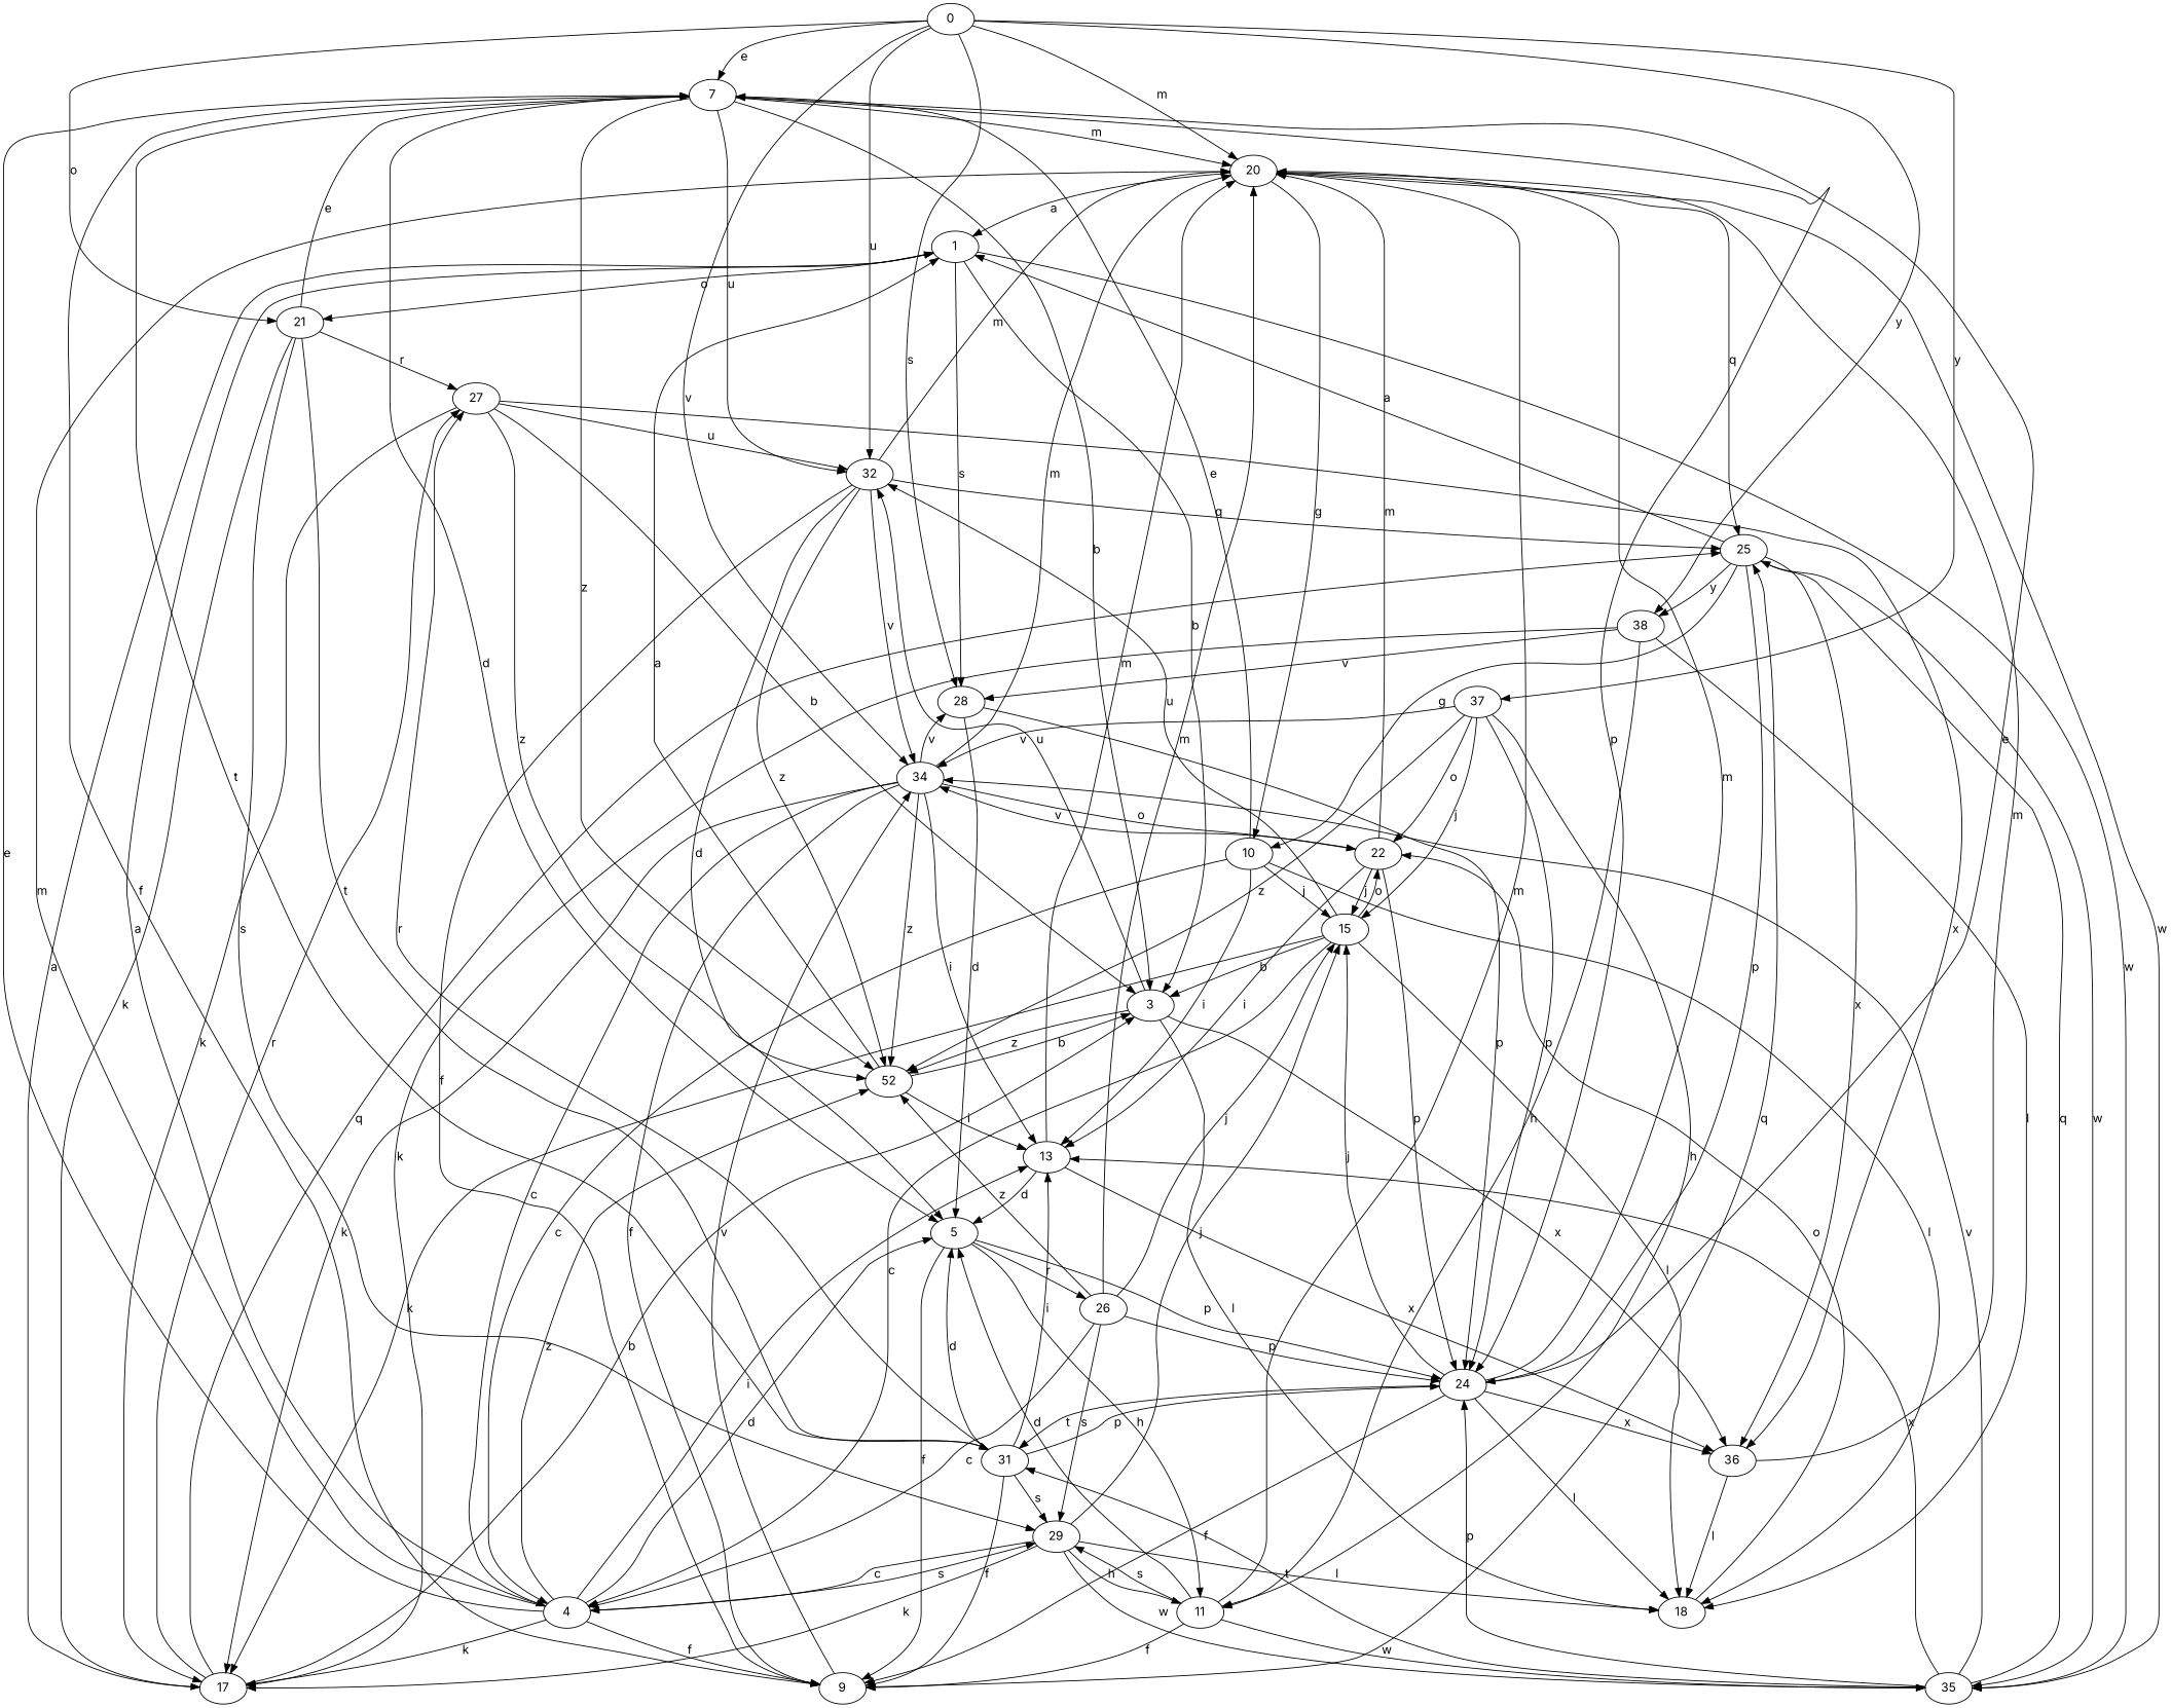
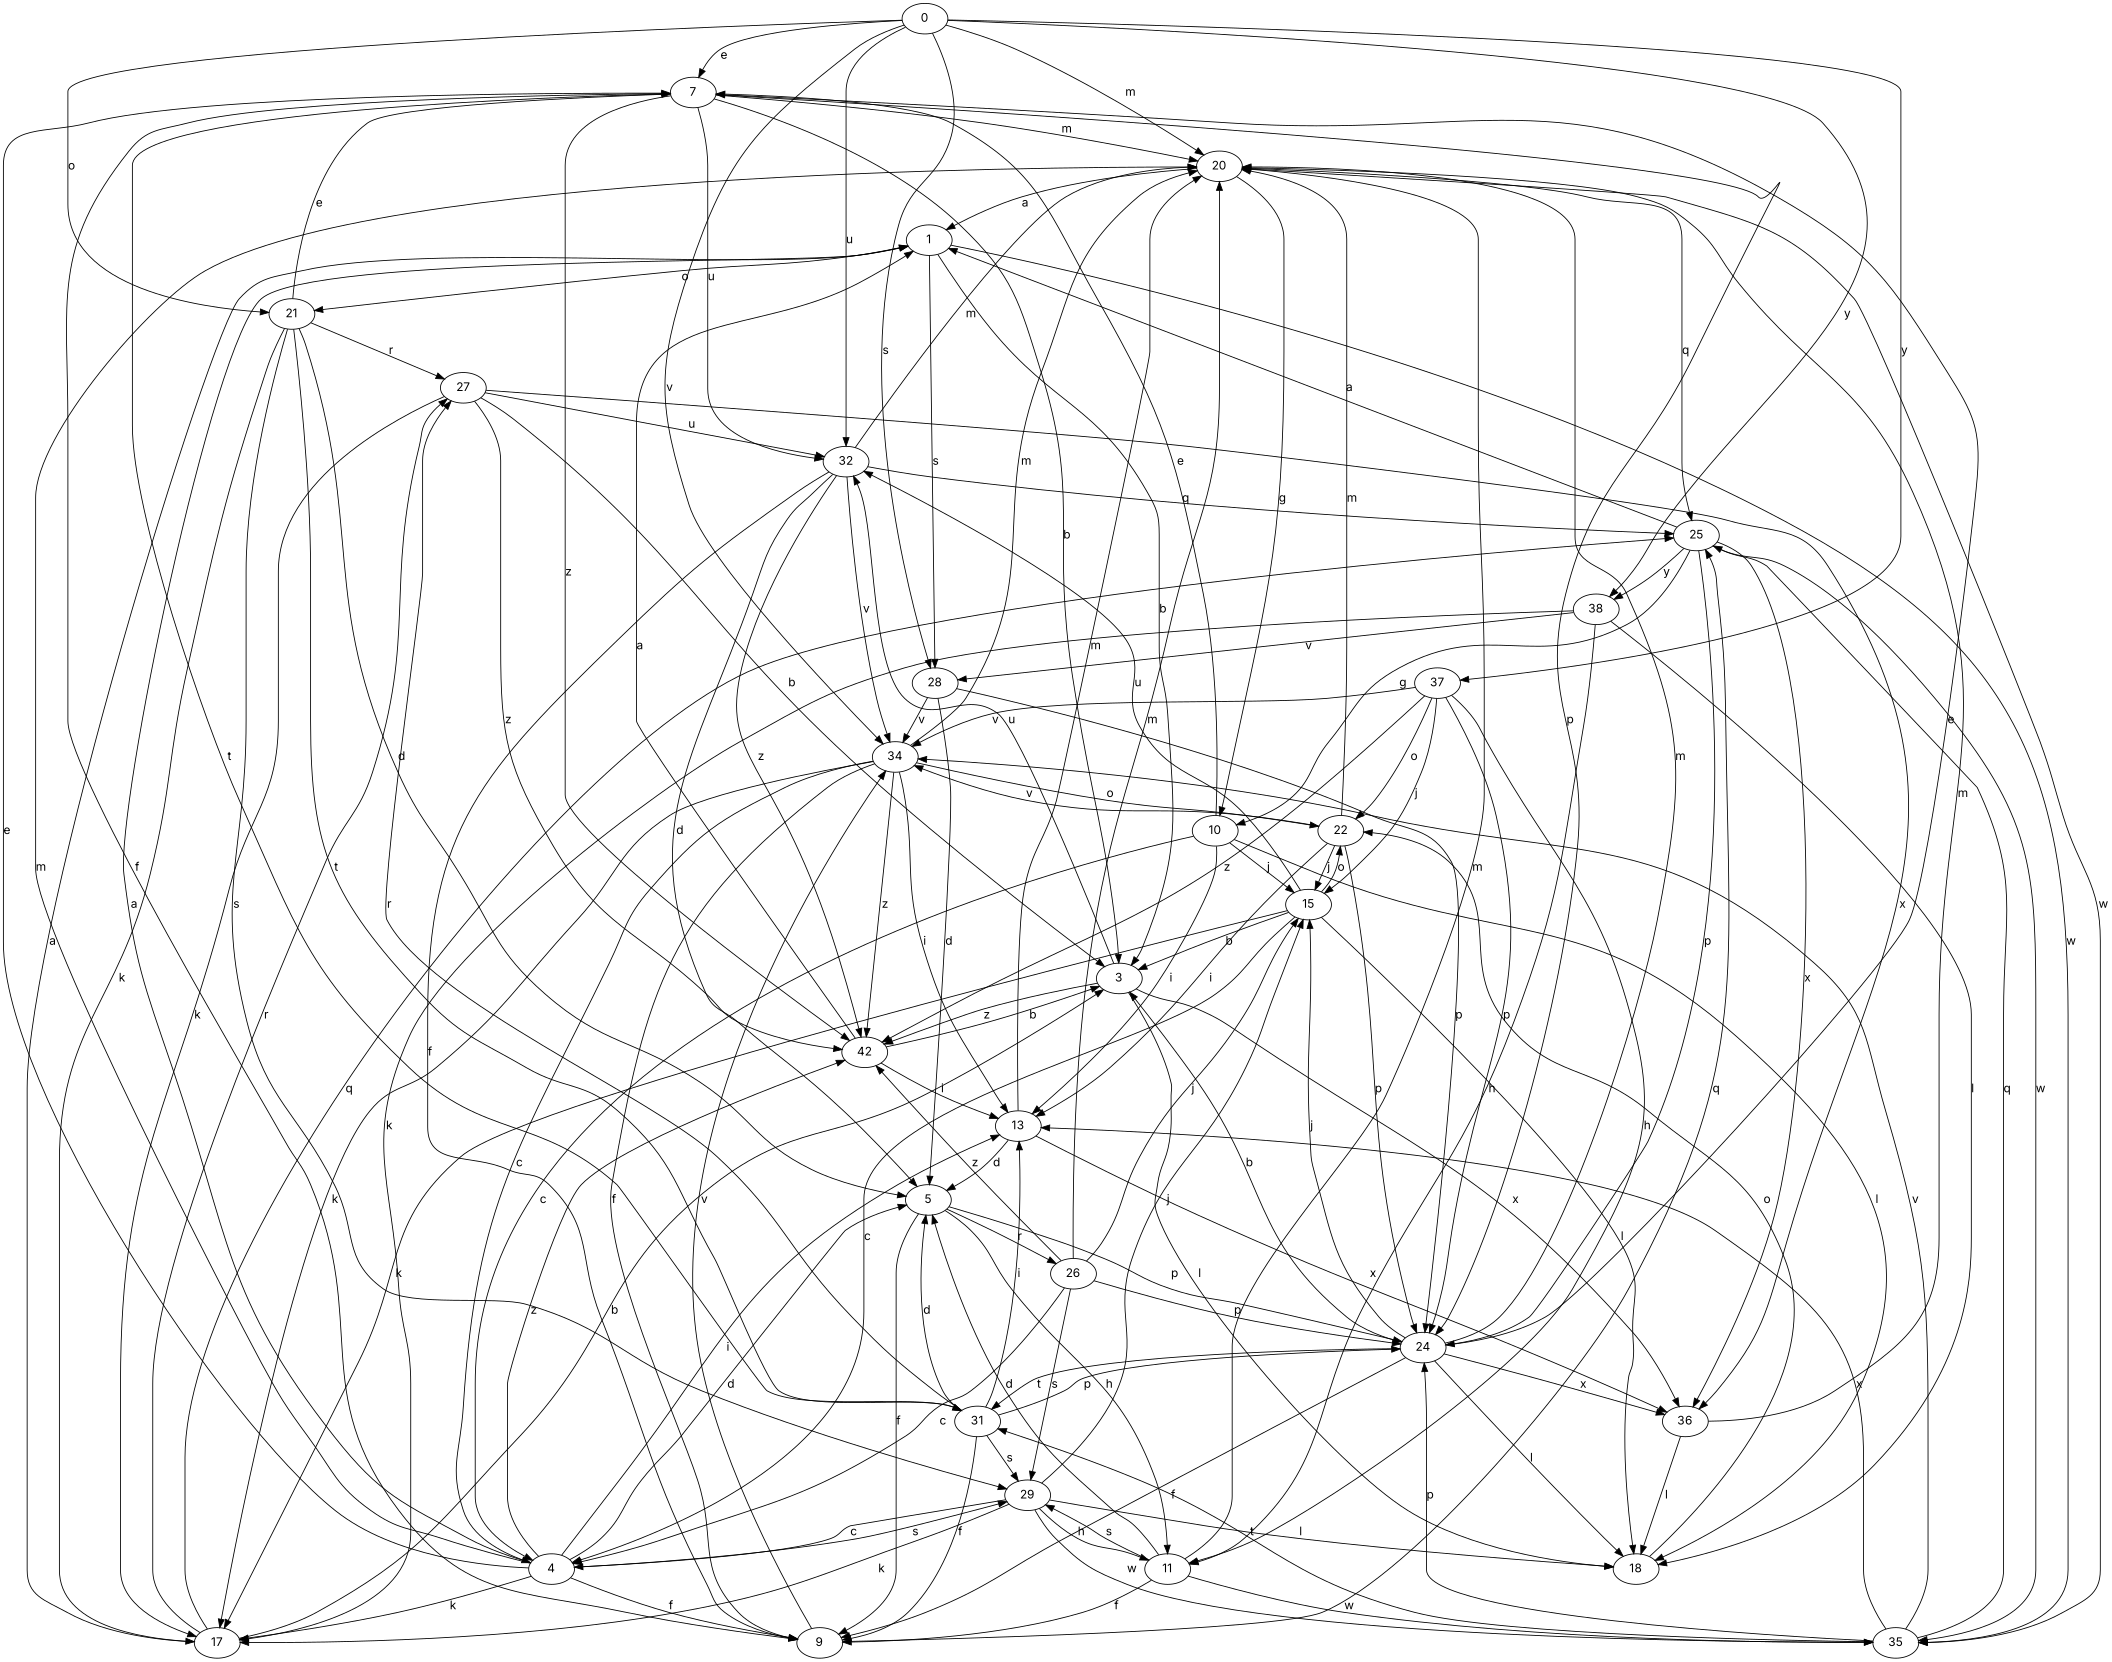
  strict digraph {
    fontname=Inter
    node [fontname=Inter]
    edge [fontname=Inter]
    0
    7
    20
    21
    28
    32
    34
    37
    38
    3
-   42 [label=52]
+   42
    5
    9
    24
    31
    1
    35
    25
    10
    17
    29
    27
    4
    13
    22
    11
    15
    18
    36
    26
    0 -> 7 [label=e]
    0 -> 20 [label=m]
    0 -> 21 [label=o]
    0 -> 28 [label=s]
    0 -> 32 [label=u]
    0 -> 34 [label=v]
    0 -> 37 [label=y]
    0 -> 38 [label=y]
    7 -> 20 [label=m]
    7 -> 32 [label=u]
    7 -> 3 [label=b]
    7 -> 42 [label=z]
-   7 -> 5 [label=d]
+   21 -> 5 [label=d]
    7 -> 9 [label=f]
    7 -> 24 [label=p]
    7 -> 31 [label=t]
    20 -> 1 [label=a]
    20 -> 35 [label=w]
    20 -> 25 [label=q]
    20 -> 10 [label=g]
    21 -> 7 [label=e]
    21 -> 31 [label=t]
    21 -> 17 [label=k]
    21 -> 29 [label=s]
    21 -> 27 [label=r]
-   34 -> 28 [label=v]
+   28 -> 34 [label=v]
    28 -> 5 [label=d]
    28 -> 24 [label=p]
    32 -> 20 [label=m]
    32 -> 34 [label=v]
    32 -> 42 [label=z]
    32 -> 5 [label=d]
    32 -> 9 [label=f]
    32 -> 25 [label=q]
    34 -> 20 [label=m]
    34 -> 42 [label=z]
    34 -> 9 [label=f]
    34 -> 17 [label=k]
    34 -> 4 [label=c]
    34 -> 13 [label=i]
    34 -> 22 [label=o]
    37 -> 34 [label=v]
    37 -> 42 [label=z]
    37 -> 24 [label=p]
    37 -> 22 [label=o]
    37 -> 11 [label=h]
    37 -> 15 [label=j]
    38 -> 28 [label=v]
    38 -> 17 [label=k]
    38 -> 11 [label=h]
    38 -> 18 [label=l]
    3 -> 32 [label=u]
    3 -> 42 [label=z]
    3 -> 18 [label=l]
    3 -> 36 [label=x]
    42 -> 3 [label=b]
    42 -> 1 [label=a]
    42 -> 13 [label=i]
    5 -> 9 [label=f]
    5 -> 24 [label=p]
    5 -> 11 [label=h]
    5 -> 26 [label=r]
    9 -> 34 [label=v]
    9 -> 25 [label=q]
    24 -> 7 [label=e]
    24 -> 20 [label=m]
+   24 -> 3 [label=b]
    24 -> 9 [label=f]
    24 -> 31 [label=t]
    24 -> 15 [label=j]
    24 -> 18 [label=l]
    24 -> 36 [label=x]
    31 -> 5 [label=d]
    31 -> 9 [label=f]
    31 -> 24 [label=p]
    31 -> 29 [label=s]
    31 -> 27 [label=r]
    31 -> 13 [label=i]
    1 -> 21 [label=o]
    1 -> 28 [label=s]
    1 -> 3 [label=b]
    1 -> 35 [label=w]
    35 -> 34 [label=v]
    35 -> 24 [label=p]
    35 -> 31 [label=t]
    35 -> 25 [label=q]
    35 -> 13 [label=x]
    25 -> 38 [label=y]
    25 -> 24 [label=p]
    25 -> 1 [label=a]
    25 -> 35 [label=w]
    25 -> 10 [label=g]
    25 -> 36 [label=x]
    10 -> 7 [label=e]
    10 -> 4 [label=c]
    10 -> 13 [label=i]
    10 -> 15 [label=j]
    10 -> 18 [label=l]
    17 -> 3 [label=b]
    17 -> 1 [label=a]
    17 -> 25 [label=q]
    17 -> 27 [label=r]
    29 -> 35 [label=w]
    29 -> 17 [label=k]
    29 -> 4 [label=c]
    29 -> 11 [label=h]
    29 -> 15 [label=j]
    29 -> 18 [label=l]
    27 -> 32 [label=u]
    27 -> 3 [label=b]
    27 -> 42 [label=z]
    27 -> 17 [label=k]
    27 -> 36 [label=x]
    4 -> 7 [label=e]
    4 -> 20 [label=m]
    4 -> 42 [label=z]
    4 -> 5 [label=d]
    4 -> 9 [label=f]
    4 -> 1 [label=a]
    4 -> 17 [label=k]
    4 -> 29 [label=s]
    4 -> 13 [label=i]
    13 -> 20 [label=m]
    13 -> 5 [label=d]
    13 -> 36 [label=x]
    22 -> 20 [label=m]
    22 -> 34 [label=v]
    22 -> 24 [label=p]
    22 -> 13 [label=i]
    22 -> 15 [label=j]
    11 -> 20 [label=m]
    11 -> 5 [label=d]
    11 -> 9 [label=f]
    11 -> 35 [label=w]
    11 -> 29 [label=s]
    15 -> 32 [label=u]
    15 -> 3 [label=b]
    15 -> 17 [label=k]
    15 -> 4 [label=c]
    15 -> 22 [label=o]
    15 -> 18 [label=l]
    18 -> 22 [label=o]
    36 -> 20 [label=m]
    36 -> 18 [label=l]
    26 -> 20 [label=m]
    26 -> 42 [label=z]
    26 -> 24 [label=p]
    26 -> 29 [label=s]
    26 -> 4 [label=c]
    26 -> 15 [label=j]
  }
